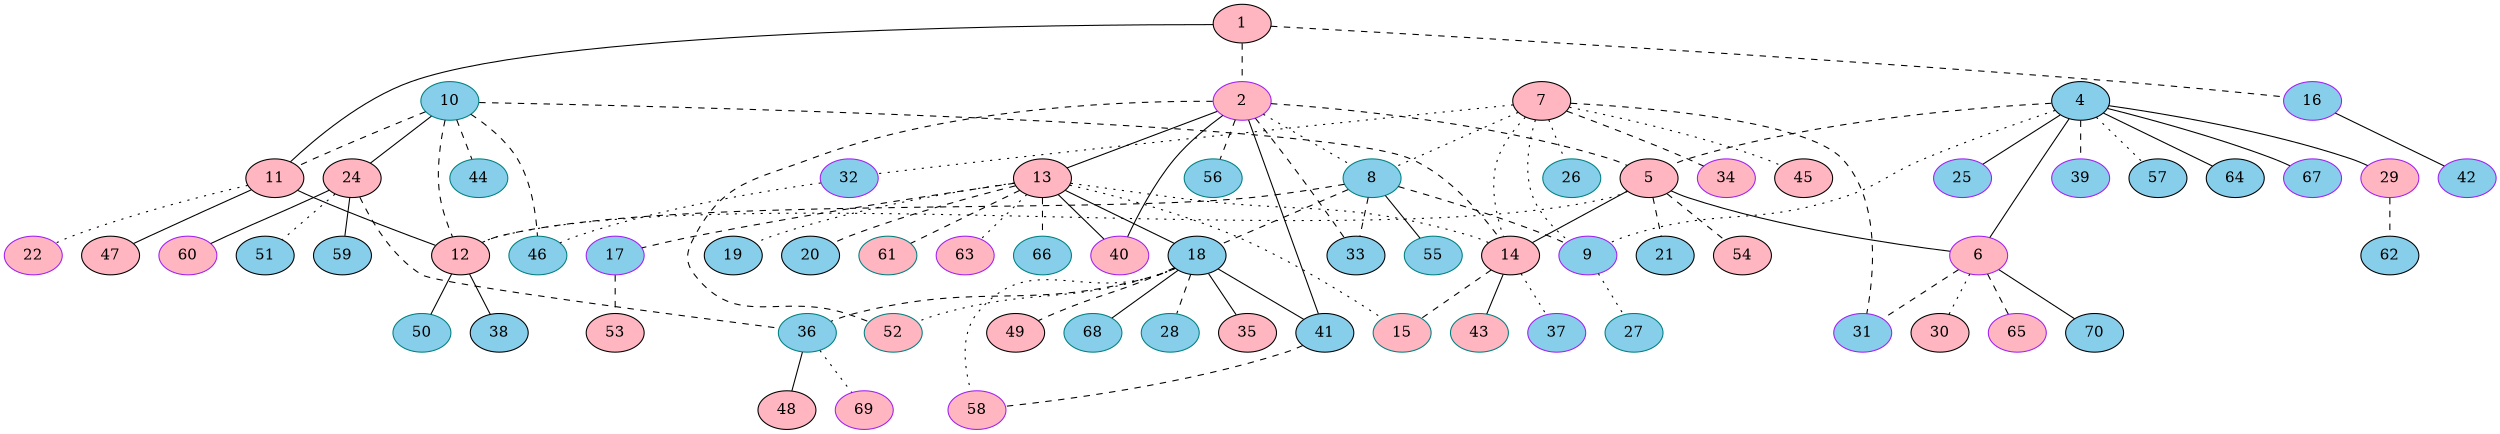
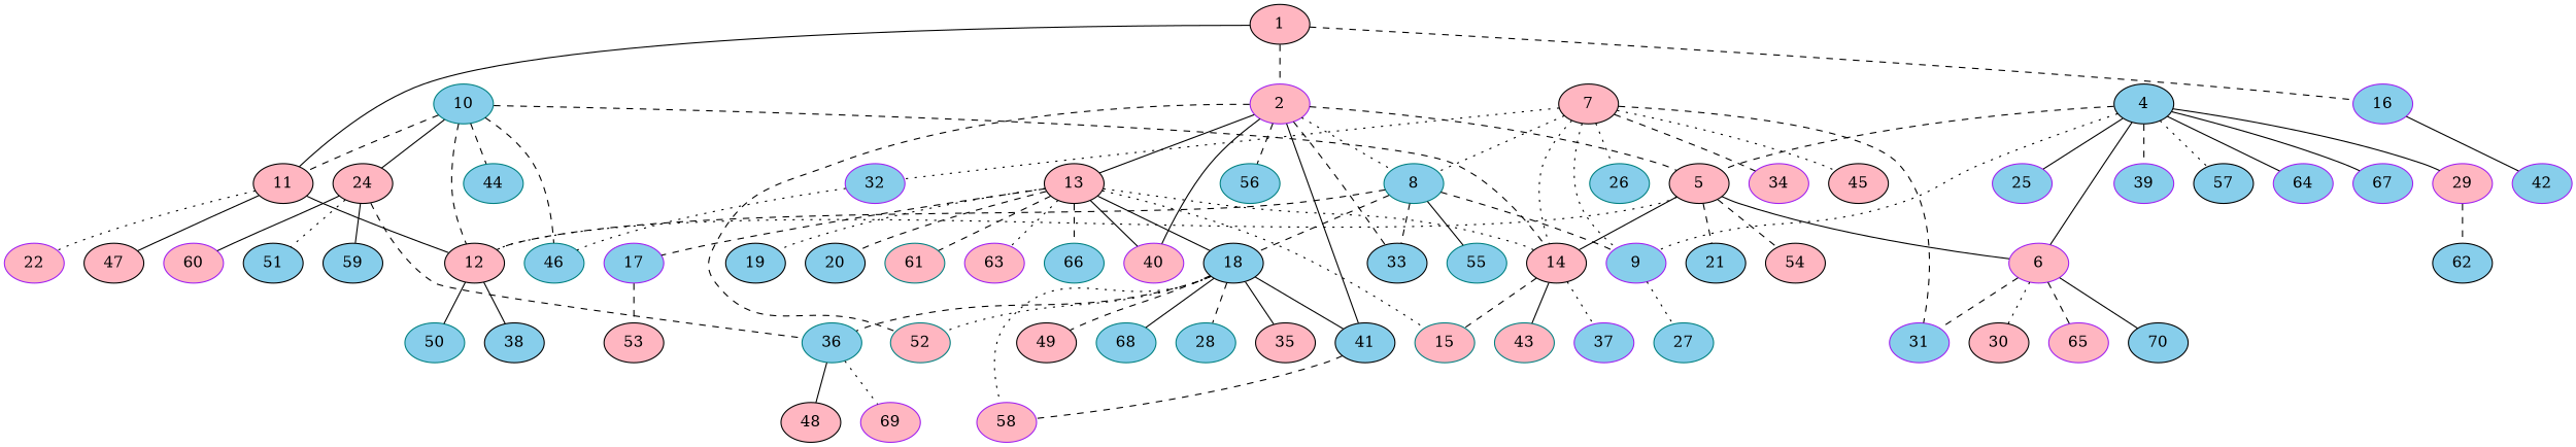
  graph {
    node [color=black fillcolor=skyblue style=filled]
    edge [style=dashed]
    1 [fillcolor=lightpink]
    2 [color=purple fillcolor=lightpink]
    11 [fillcolor=lightpink]
    16 [color=purple]
    5 [fillcolor=lightpink]
    8 [color=teal]
    13 [fillcolor=lightpink]
    33
    40 [color=purple fillcolor=lightpink]
    41
    52 [color=teal fillcolor=lightpink]
    56 [color=teal]
    12 [fillcolor=lightpink]
    22 [color=purple fillcolor=lightpink]
    47 [fillcolor=lightpink]
    42 [color=purple]
    6 [color=purple fillcolor=lightpink]
    14 [fillcolor=lightpink]
    21
    54 [fillcolor=lightpink]
    9 [color=purple]
    18
    55 [color=teal]
    15 [color=teal fillcolor=lightpink]
    17 [color=purple]
    19
    20
    61 [color=teal fillcolor=lightpink]
    63 [color=purple fillcolor=lightpink]
    66 [color=teal]
    58 [color=purple fillcolor=lightpink]
    4
    25 [color=purple]
    29 [color=purple fillcolor=lightpink]
    39 [color=purple]
    57
-   64
+   64 [color=purple]
    67 [color=purple]
    30 [fillcolor=lightpink]
    31 [color=purple]
    65 [color=purple fillcolor=lightpink]
    70
    27 [color=teal]
    62
    38
    50 [color=teal]
    37 [color=purple]
    43 [color=teal fillcolor=lightpink]
    7 [fillcolor=lightpink]
    26 [color=teal]
    32 [color=purple]
    34 [color=purple fillcolor=lightpink]
    45 [fillcolor=lightpink]
    46 [color=teal]
    28 [color=teal]
    35 [fillcolor=lightpink]
    36 [color=teal]
    49 [fillcolor=lightpink]
    68 [color=teal]
    10 [color=teal]
    24 [fillcolor=lightpink]
    44 [color=teal]
    51
    59
    60 [color=purple fillcolor=lightpink]
    53 [fillcolor=lightpink]
    48 [fillcolor=lightpink]
    69 [color=purple fillcolor=lightpink]
    1 -- 2
    1 -- 11 [style=solid]
    1 -- 16
    2 -- 5
    2 -- 8 [style=dotted]
    2 -- 13 [style=solid]
    2 -- 33
    2 -- 40 [style=solid]
    2 -- 41 [style=solid]
    2 -- 52
    2 -- 56
    11 -- 12 [style=solid]
    11 -- 22 [style=dotted]
    11 -- 47 [style=solid]
    16 -- 42 [style=solid]
    5 -- 12 [style=dotted]
    5 -- 6 [style=solid]
    5 -- 14 [style=solid]
    5 -- 21
    5 -- 54
    8 -- 33
    8 -- 12
    8 -- 9
    8 -- 18
    8 -- 55 [style=solid]
    13 -- 40 [style=solid]
    13 -- 14 [style=dotted]
    13 -- 18 [style=solid]
    13 -- 15 [style=dotted]
    13 -- 17
    13 -- 19 [style=dotted]
    13 -- 20
    13 -- 61
    13 -- 63 [style=dotted]
    13 -- 66
    41 -- 58
    12 -- 38 [style=solid]
    12 -- 50 [style=solid]
    6 -- 30 [style=dotted]
    6 -- 31
    6 -- 65
    6 -- 70 [style=solid]
    14 -- 15
    14 -- 37 [style=dotted]
    14 -- 43 [style=solid]
    9 -- 27 [style=dotted]
    18 -- 41 [style=solid]
    18 -- 52 [style=dotted]
    18 -- 58 [style=dotted]
    18 -- 28
    18 -- 35 [style=solid]
    18 -- 36
    18 -- 49
    18 -- 68 [style=solid]
    17 -- 53
    4 -- 5
    4 -- 6 [style=solid]
    4 -- 9 [style=dotted]
    4 -- 25 [style=solid]
    4 -- 29 [style=solid]
    4 -- 39
    4 -- 57 [style=dotted]
    4 -- 64 [style=solid]
    4 -- 67 [style=solid]
    29 -- 62
    7 -- 8 [style=dotted]
    7 -- 14 [style=dotted]
    7 -- 9 [style=dotted]
    7 -- 31
    7 -- 26 [style=dotted]
    7 -- 32 [style=dotted]
    7 -- 34
    7 -- 45 [style=dotted]
    32 -- 46 [style=dotted]
    36 -- 48 [style=solid]
    36 -- 69 [style=dotted]
    10 -- 11
    10 -- 12
    10 -- 14
    10 -- 46
    10 -- 24 [style=solid]
    10 -- 44
    24 -- 36
    24 -- 51 [style=dotted]
    24 -- 59 [style=solid]
    24 -- 60 [style=solid]
  }
